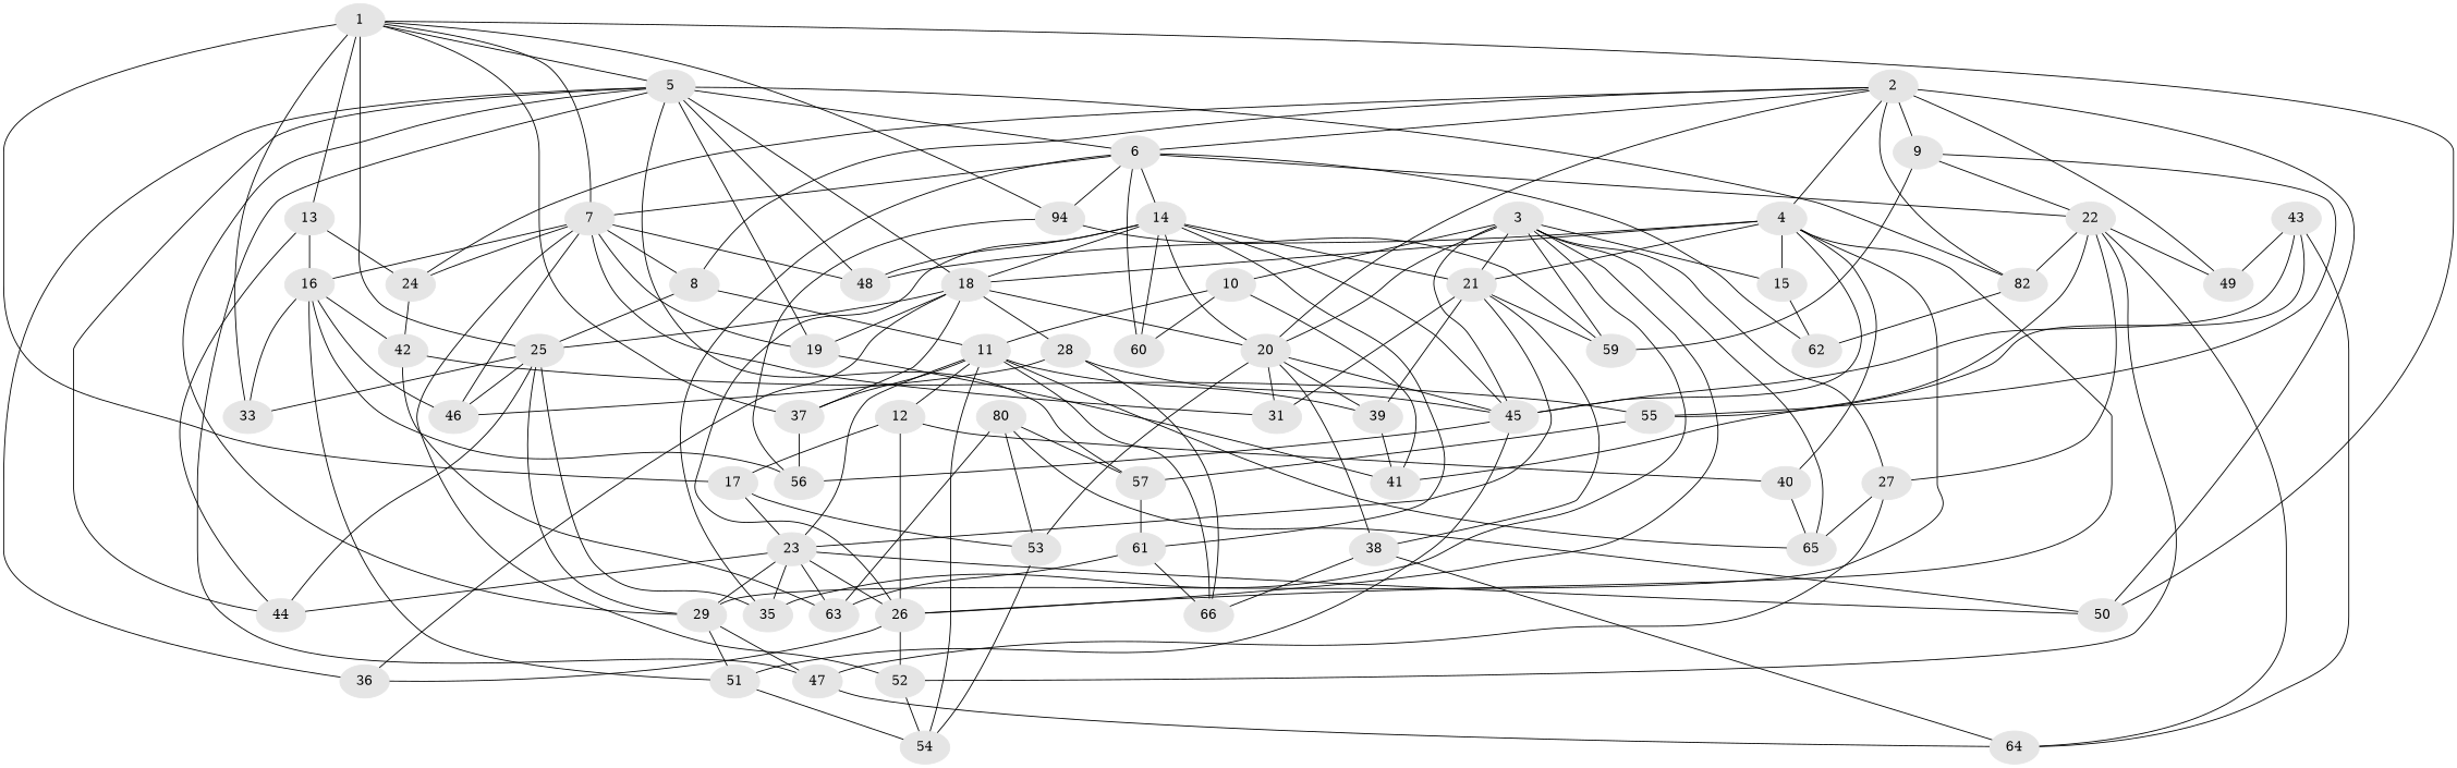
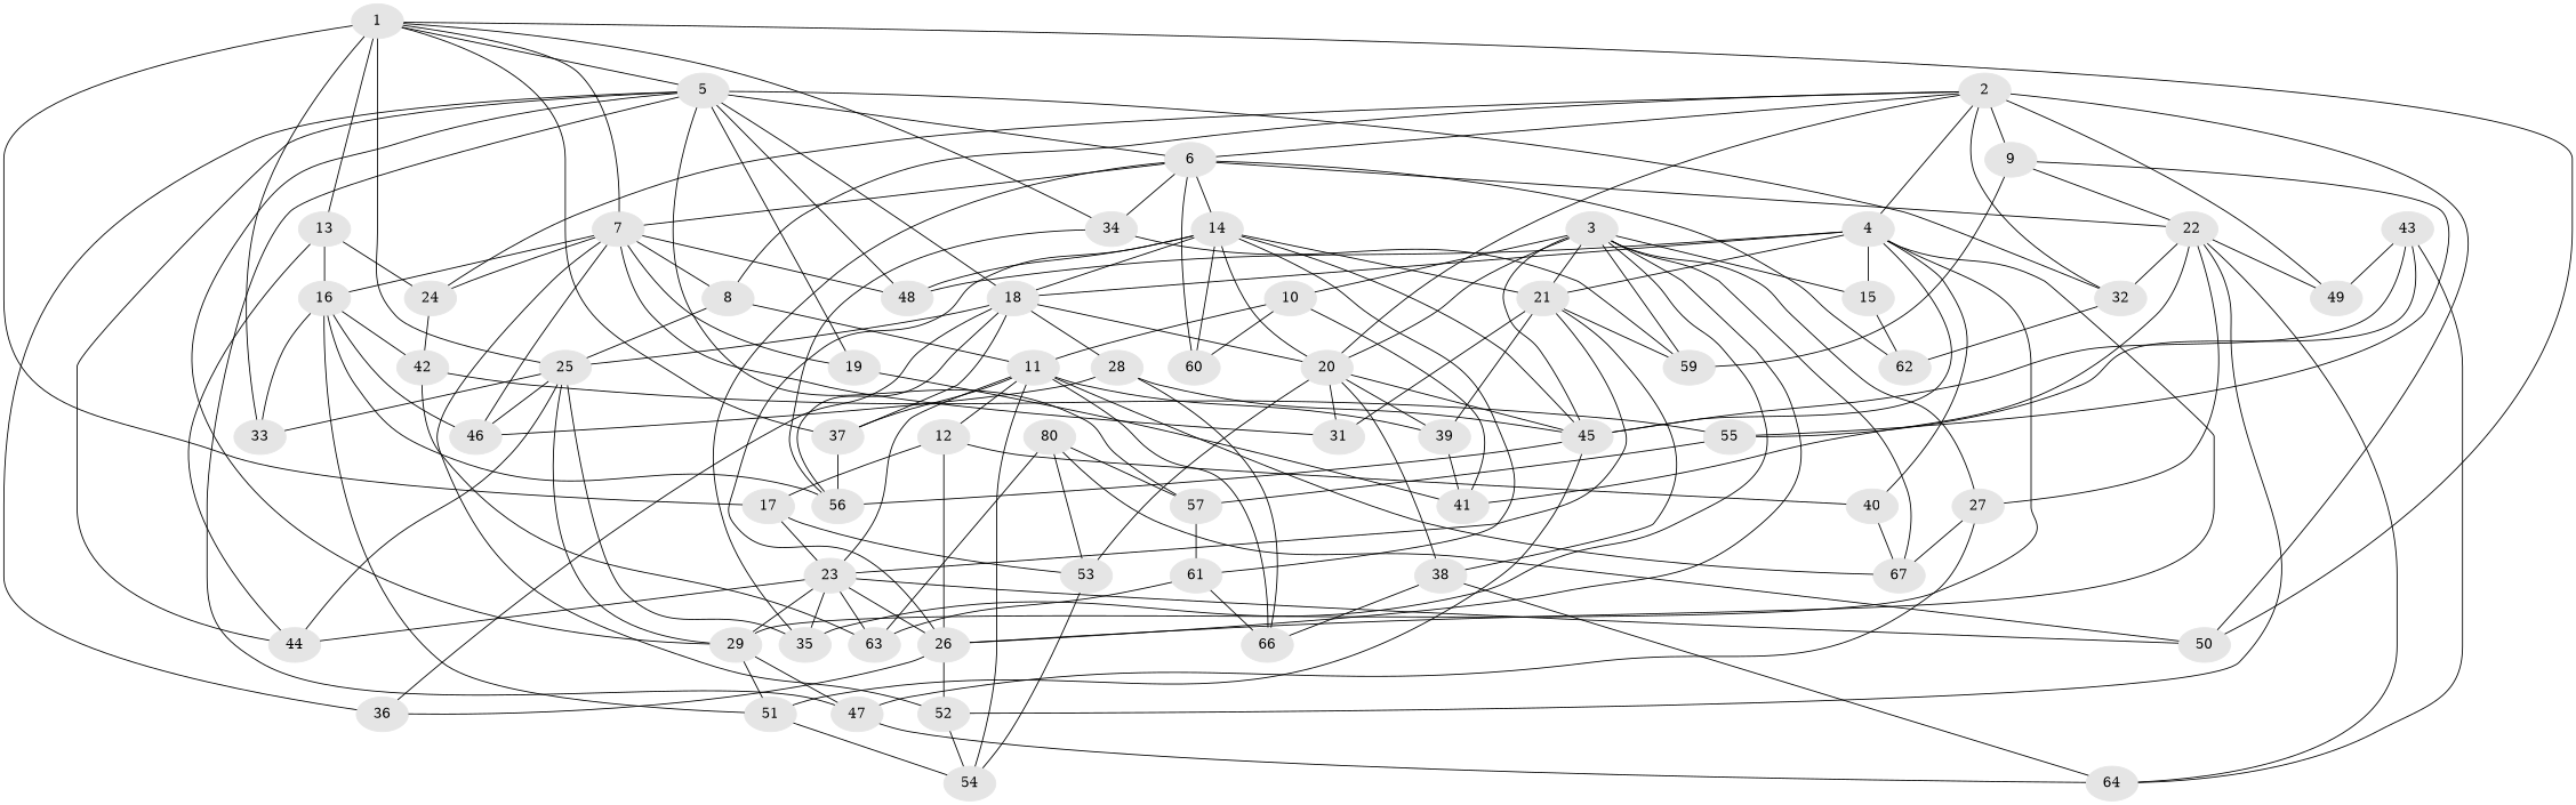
  graph {
    node [color=gray90 style=filled]
    edge [weight=1.0]
    1
    5
    7
    13
    17
    25
    33
-   34 [label=94]
+   34
    37
    50
    6
-   32 [label=82]
+   32
    18
    29
    48
    19
    36
    44
    47
    57
    8
    24
    16
    31
    46
    52
    23
    53
    35
    59
    56
    2
    4
    9
    20
    49
    15
    21
    26
    45
    40
    14
    22
    60
    62
    11
    55
    39
    38
    42
    3
    10
    27
-   65
+   65 [label=67]
    41
    51
    28
    64
    61
    54
    12
    66
    63
    n64 [label=80]
    43
    1 -- 5
    1 -- 7
    1 -- 13
    1 -- 17
    1 -- 25 [weight=3.0]
    1 -- 33 [weight=2.0]
    1 -- 34
    1 -- 37
    1 -- 50
    5 -- 6
    5 -- 32
    5 -- 18 [weight=2.0]
    5 -- 29
    5 -- 48
    5 -- 19
    5 -- 36
    5 -- 44
    5 -- 47
    5 -- 57
    7 -- 48
    7 -- 19
    7 -- 8
    7 -- 24
    7 -- 16 [weight=2.0]
    7 -- 31 [weight=2.0]
    7 -- 46
    7 -- 52
    13 -- 44
    13 -- 24
    13 -- 16
    17 -- 23
    17 -- 53
    25 -- 33
    25 -- 29
    25 -- 44
    25 -- 46
    25 -- 35
    34 -- 59
    34 -- 56
    37 -- 56
    6 -- 7
    6 -- 34
    6 -- 35
    6 -- 14 [weight=2.0]
    6 -- 22
    6 -- 60 [weight=2.0]
    6 -- 62 [weight=2.0]
    32 -- 62
    18 -- 25
    18 -- 37
-   18 -- 19
+   18 -- 56
    18 -- 36 [weight=2.0]
    18 -- 20
    18 -- 28
    29 -- 47
    29 -- 51
    19 -- 41
    47 -- 64
    57 -- 61
    8 -- 25
    8 -- 11
    24 -- 42
    16 -- 33
    16 -- 46
    16 -- 56
    16 -- 42
    16 -- 51
    52 -- 54
    23 -- 50
    23 -- 29
    23 -- 44
    23 -- 35
    23 -- 26 [weight=2.0]
    23 -- 63
    53 -- 54
    2 -- 50
    2 -- 6
    2 -- 32
    2 -- 8
    2 -- 24
    2 -- 4
    2 -- 9 [weight=3.0]
    2 -- 20
    2 -- 49 [weight=2.0]
    4 -- 18
    4 -- 29
    4 -- 48
    4 -- 15 [weight=2.0]
    4 -- 21 [weight=2.0]
    4 -- 26
    4 -- 45
    4 -- 40 [weight=2.0]
    9 -- 59
    9 -- 22
    9 -- 55
    20 -- 31
    20 -- 53
    20 -- 45
    20 -- 39
    20 -- 38
    15 -- 62
    21 -- 31
    21 -- 23
    21 -- 59
    21 -- 39
    21 -- 38
    26 -- 36
    26 -- 52
    45 -- 56
    45 -- 51
    40 -- 65
    14 -- 18
    14 -- 48
    14 -- 20
    14 -- 21
    14 -- 26
    14 -- 45
    14 -- 60
    14 -- 61
    22 -- 32
    22 -- 52
    22 -- 49
    22 -- 27
    22 -- 41
    22 -- 64
    11 -- 37
    11 -- 23 [weight=2.0]
    11 -- 39
    11 -- 65
    11 -- 54
    11 -- 12
    11 -- 66
    55 -- 57
    39 -- 41
    38 -- 64
    38 -- 66
    42 -- 55
    42 -- 63
    3 -- 35
    3 -- 59
    3 -- 20 [weight=2.0]
    3 -- 15
    3 -- 21 [weight=2.0]
    3 -- 26
    3 -- 45
    3 -- 10
    3 -- 27
    3 -- 65
    10 -- 60
    10 -- 11
    10 -- 41
    27 -- 47
    27 -- 65
    51 -- 54
    28 -- 46
    28 -- 45
    28 -- 66
    61 -- 66
    61 -- 63
    12 -- 17
    12 -- 26
    12 -- 40
    n64 -- 50
    n64 -- 57
    n64 -- 53
    n64 -- 63
    43 -- 49
    43 -- 45
    43 -- 55
    43 -- 64
  }
